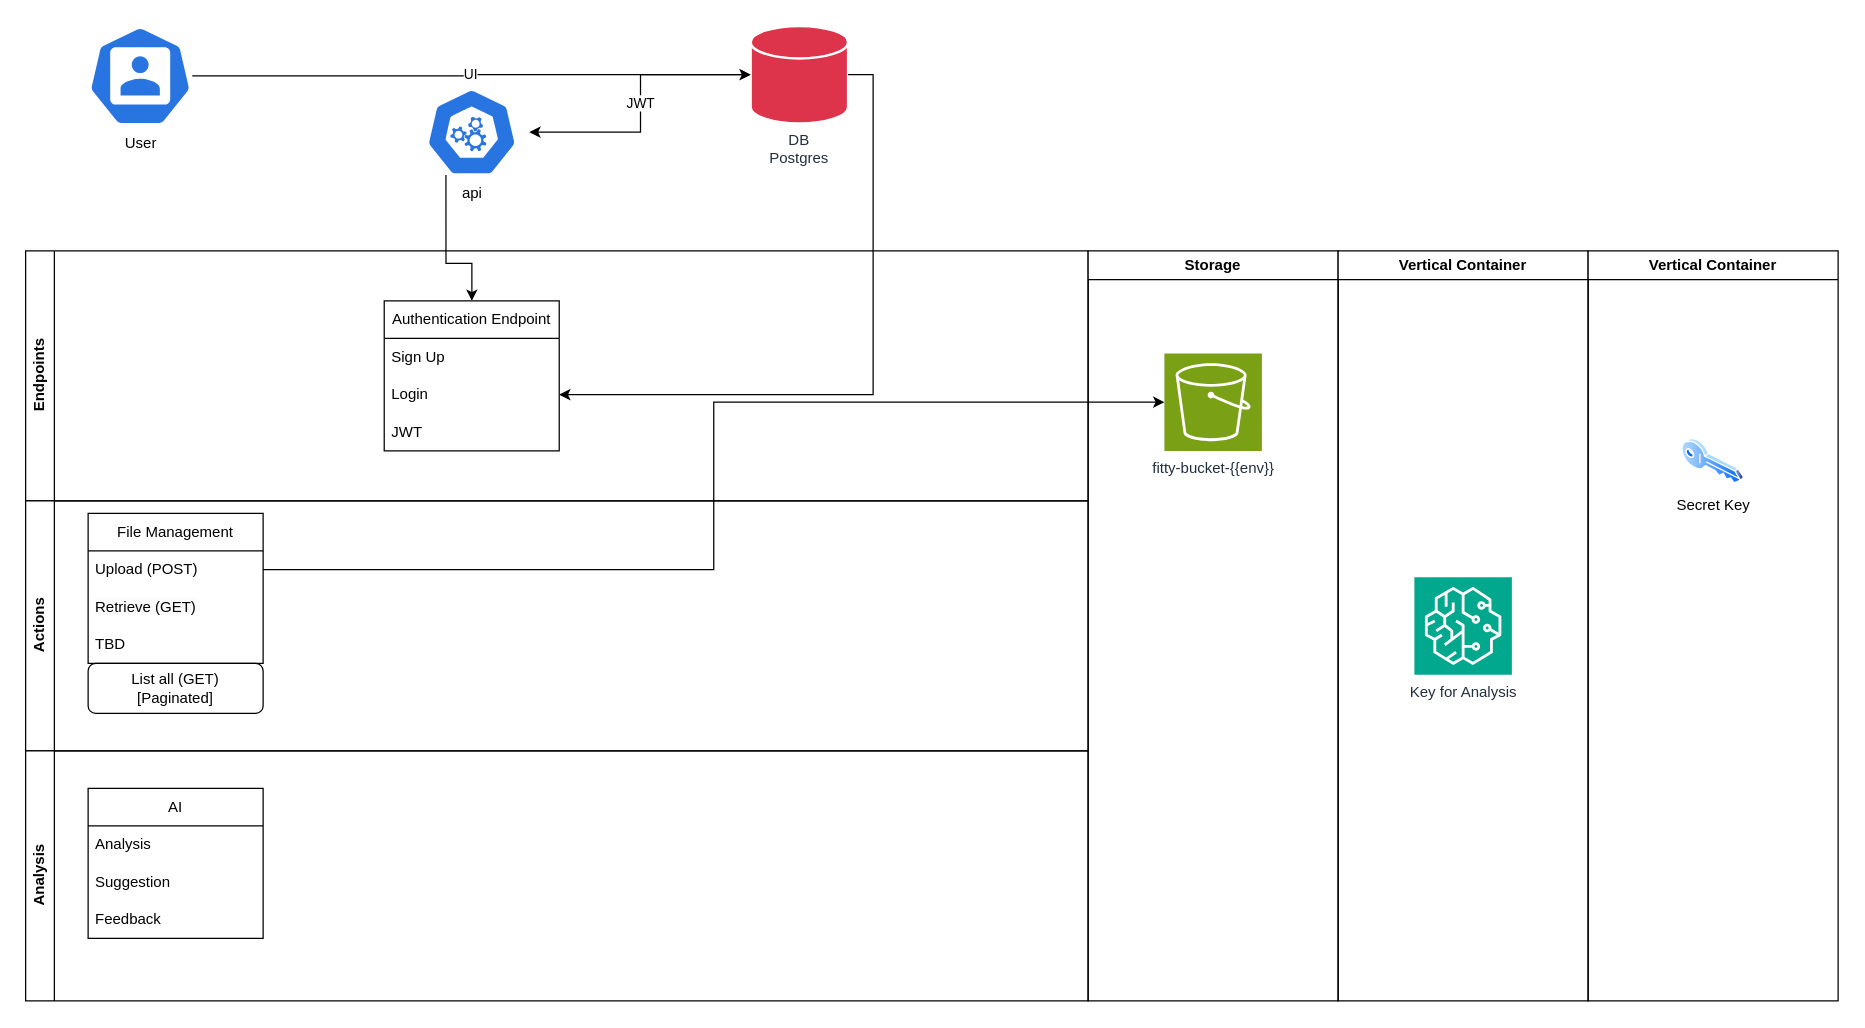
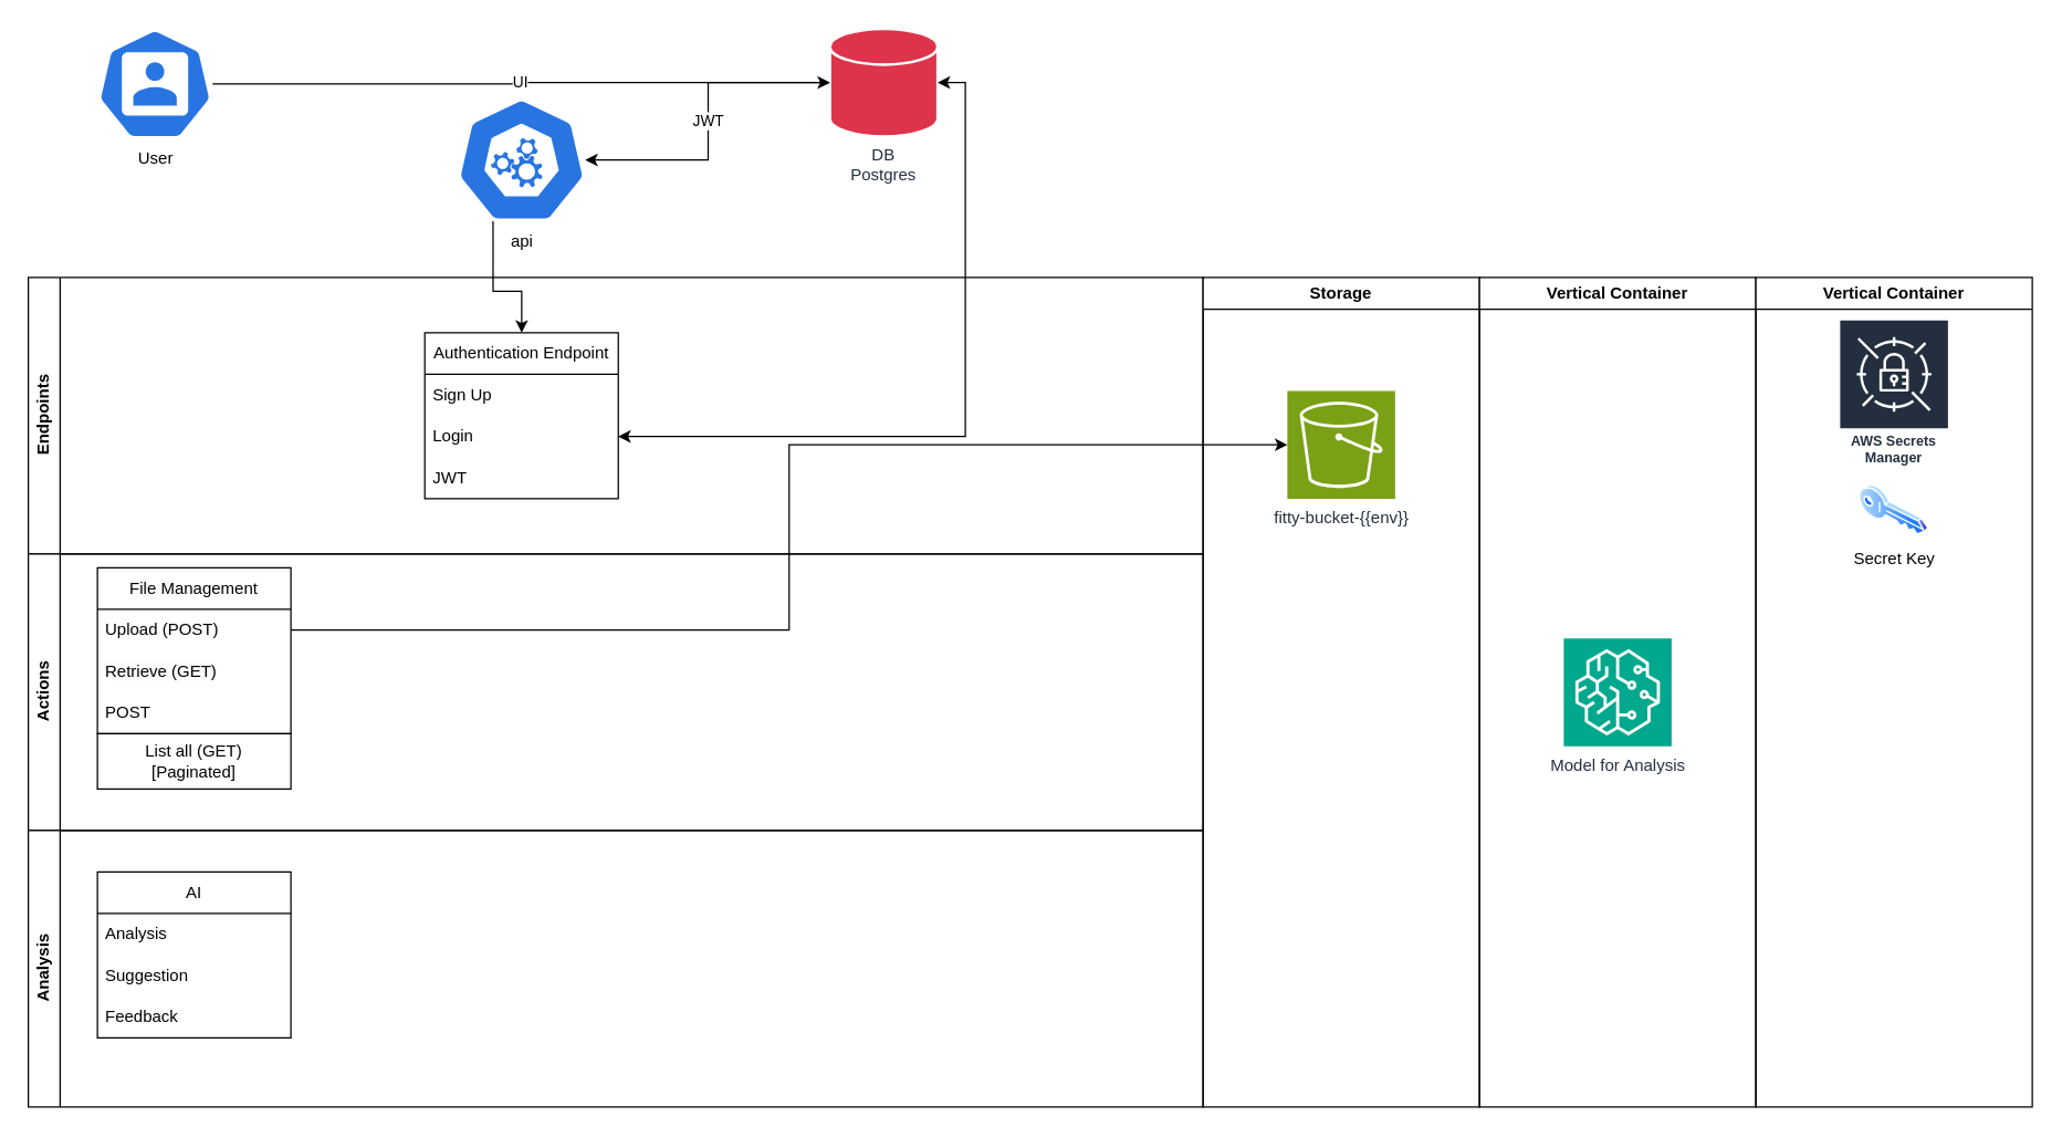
  <mxCell id="0" />
  <mxCell id="1" parent="0" />
  <mxCell id="2" style="edgeStyle=orthogonalEdgeStyle;rounded=0;orthogonalLoop=1;jettySize=auto;html=1;exitX=0.28;exitY=0.99;exitDx=0;exitDy=0;exitPerimeter=0;" parent="1" source="3" target="9" edge="1"><mxGeometry relative="1" as="geometry"><Array as="points"><mxPoint x="356" y="210" /><mxPoint x="377" y="210" /></Array></mxGeometry></mxCell>
- <mxCell id="3" value="api" style="aspect=fixed;sketch=0;html=1;dashed=0;whitespace=wrap;verticalLabelPosition=bottom;verticalAlign=top;fillColor=#2875E2;strokeColor=#ffffff;points=[[0.005,0.63,0],[0.1,0.2,0],[0.9,0.2,0],[0.5,0,0],[0.995,0.63,0],[0.72,0.99,0],[0.5,1,0],[0.28,0.99,0]];shape=mxgraph.kubernetes.icon2;prIcon=api" parent="1" vertex="1"><mxGeometry x="330" y="70" width="93.75" height="70" as="geometry" /></mxCell>
+ <mxCell id="3" value="api" style="aspect=fixed;sketch=0;html=1;dashed=0;whitespace=wrap;verticalLabelPosition=bottom;verticalAlign=top;fillColor=#2875E2;strokeColor=#ffffff;points=[[0.005,0.63,0],[0.1,0.2,0],[0.9,0.2,0],[0.5,0,0],[0.995,0.63,0],[0.72,0.99,0],[0.5,1,0],[0.28,0.99,0]];shape=mxgraph.kubernetes.icon2;prIcon=api" parent="1" vertex="1"><mxGeometry x="330" y="70" width="93.75" height="90" as="geometry" /></mxCell>
  <mxCell id="4" value="User&lt;div&gt;&lt;br&gt;&lt;/div&gt;" style="aspect=fixed;sketch=0;html=1;dashed=0;whitespace=wrap;verticalLabelPosition=bottom;verticalAlign=top;fillColor=#2875E2;strokeColor=#ffffff;points=[[0.005,0.63,0],[0.1,0.2,0],[0.9,0.2,0],[0.5,0,0],[0.995,0.63,0],[0.72,0.99,0],[0.5,1,0],[0.28,0.99,0]];shape=mxgraph.kubernetes.icon2;prIcon=user" parent="1" vertex="1"><mxGeometry x="70" y="20" width="83.33" height="80" as="geometry" /></mxCell>
  <mxCell id="5" value="DB&lt;div&gt;Postgres&lt;/div&gt;" style="sketch=0;outlineConnect=0;fontColor=#232F3E;fillColor=#DD344C;strokeColor=#ffffff;dashed=0;verticalLabelPosition=bottom;verticalAlign=top;align=center;html=1;fontSize=12;fontStyle=0;aspect=fixed;shape=mxgraph.flowchart.database;resIcon=mxgraph.aws4.cloud_directory;strokeWidth=2;whiteSpace=wrap;" parent="1" vertex="1"><mxGeometry x="600" y="20" width="78" height="78" as="geometry" /></mxCell>
  <mxCell id="6" value="JWT" style="edgeStyle=orthogonalEdgeStyle;rounded=0;orthogonalLoop=1;jettySize=auto;html=1;exitX=0.992;exitY=0.5;exitDx=0;exitDy=0;exitPerimeter=0;entryX=0;entryY=0.5;entryDx=0;entryDy=0;entryPerimeter=0;startArrow=classic;startFill=1;endArrow=open;" parent="1" source="3" target="5" edge="1"><mxGeometry relative="1" as="geometry" /></mxCell>
  <mxCell id="7" value="UI" style="edgeStyle=orthogonalEdgeStyle;rounded=0;orthogonalLoop=1;jettySize=auto;html=1;" parent="1" source="4" target="5" edge="1"><mxGeometry relative="1" as="geometry" /></mxCell>
  <mxCell id="8" value="Endpoints" style="swimlane;horizontal=0;whiteSpace=wrap;html=1;" parent="1" vertex="1"><mxGeometry y="200" width="850" height="200" as="geometry" x="20" /></mxCell>
  <mxCell id="9" value="Authentication Endpoint" style="swimlane;fontStyle=0;childLayout=stackLayout;horizontal=1;startSize=30;horizontalStack=0;resizeParent=1;resizeParentMax=0;resizeLast=0;collapsible=1;marginBottom=0;whiteSpace=wrap;html=1;" parent="8" vertex="1"><mxGeometry x="286.88" y="40" width="140" height="120" as="geometry" /></mxCell>
  <mxCell id="10" value="Sign Up" style="text;strokeColor=none;fillColor=none;align=left;verticalAlign=middle;spacingLeft=4;spacingRight=4;overflow=hidden;points=[[0,0.5],[1,0.5]];portConstraint=eastwest;rotatable=0;whiteSpace=wrap;html=1;" parent="9" vertex="1"><mxGeometry y="30" width="140" height="30" as="geometry" /></mxCell>
  <mxCell id="11" value="Login" style="text;strokeColor=none;fillColor=none;align=left;verticalAlign=middle;spacingLeft=4;spacingRight=4;overflow=hidden;points=[[0,0.5],[1,0.5]];portConstraint=eastwest;rotatable=0;whiteSpace=wrap;html=1;" parent="9" vertex="1"><mxGeometry y="60" width="140" height="30" as="geometry" /></mxCell>
  <mxCell id="12" value="JWT" style="text;strokeColor=none;fillColor=none;align=left;verticalAlign=middle;spacingLeft=4;spacingRight=4;overflow=hidden;points=[[0,0.5],[1,0.5]];portConstraint=eastwest;rotatable=0;whiteSpace=wrap;html=1;" parent="9" vertex="1"><mxGeometry y="90" width="140" height="30" as="geometry" /></mxCell>
  <mxCell id="13" value="Actions" style="swimlane;horizontal=0;whiteSpace=wrap;html=1;" parent="1" vertex="1"><mxGeometry y="400" width="850" height="200" as="geometry" x="20" /></mxCell>
  <mxCell id="14" value="File Management" style="swimlane;fontStyle=0;childLayout=stackLayout;horizontal=1;startSize=30;horizontalStack=0;resizeParent=1;resizeParentMax=0;resizeLast=0;collapsible=1;marginBottom=0;whiteSpace=wrap;html=1;" parent="13" vertex="1"><mxGeometry x="50" y="10" width="140" height="120" as="geometry" /></mxCell>
  <mxCell id="15" value="Upload (POST)" style="text;strokeColor=none;fillColor=none;align=left;verticalAlign=middle;spacingLeft=4;spacingRight=4;overflow=hidden;points=[[0,0.5],[1,0.5]];portConstraint=eastwest;rotatable=0;whiteSpace=wrap;html=1;" parent="14" vertex="1"><mxGeometry y="30" width="140" height="30" as="geometry" /></mxCell>
  <mxCell id="16" value="&lt;meta charset=&quot;utf-8&quot;&gt;&lt;span style=&quot;color: rgb(0, 0, 0); font-family: Helvetica; font-size: 12px; font-style: normal; font-variant-ligatures: normal; font-variant-caps: normal; font-weight: 400; letter-spacing: normal; orphans: 2; text-align: left; text-indent: 0px; text-transform: none; widows: 2; word-spacing: 0px; -webkit-text-stroke-width: 0px; white-space: normal; background-color: rgb(251, 251, 251); text-decoration-thickness: initial; text-decoration-style: initial; text-decoration-color: initial; display: inline !important; float: none;&quot;&gt;Retrieve (GET)&lt;/span&gt;" style="text;strokeColor=none;fillColor=none;align=left;verticalAlign=middle;spacingLeft=4;spacingRight=4;overflow=hidden;points=[[0,0.5],[1,0.5]];portConstraint=eastwest;rotatable=0;whiteSpace=wrap;html=1;" parent="14" vertex="1"><mxGeometry y="60" width="140" height="30" as="geometry" /></mxCell>
- <mxCell id="17" value="TBD" style="text;strokeColor=none;fillColor=none;align=left;verticalAlign=middle;spacingLeft=4;spacingRight=4;overflow=hidden;points=[[0,0.5],[1,0.5]];portConstraint=eastwest;rotatable=0;whiteSpace=wrap;html=1;" parent="14" vertex="1"><mxGeometry y="90" width="140" height="30" as="geometry" /></mxCell>
- <mxCell id="18" value="List all (GET)&lt;div&gt;[Paginated]&lt;/div&gt;" style="whiteSpace=wrap;html=1;rounded=1;" parent="13" vertex="1"><mxGeometry x="50" y="130" width="140" height="40" as="geometry" /></mxCell>
+ <mxCell id="17" value="POST" style="text;strokeColor=none;fillColor=none;align=left;verticalAlign=middle;spacingLeft=4;spacingRight=4;overflow=hidden;points=[[0,0.5],[1,0.5]];portConstraint=eastwest;rotatable=0;whiteSpace=wrap;html=1;" parent="14" vertex="1"><mxGeometry y="90" width="140" height="30" as="geometry" /></mxCell>
+ <mxCell id="18" value="List all (GET)&lt;div&gt;[Paginated]&lt;/div&gt;" style="rounded=0;whiteSpace=wrap;html=1;" parent="13" vertex="1"><mxGeometry x="50" y="130" width="140" height="40" as="geometry" /></mxCell>
  <mxCell id="19" value="Analysis" style="swimlane;horizontal=0;whiteSpace=wrap;html=1;" parent="1" vertex="1"><mxGeometry y="600" width="850" height="200" as="geometry" x="20" /></mxCell>
  <mxCell id="20" value="AI" style="swimlane;fontStyle=0;childLayout=stackLayout;horizontal=1;startSize=30;horizontalStack=0;resizeParent=1;resizeParentMax=0;resizeLast=0;collapsible=1;marginBottom=0;whiteSpace=wrap;html=1;" parent="19" vertex="1"><mxGeometry x="50" y="30" width="140" height="120" as="geometry" /></mxCell>
  <mxCell id="21" value="Analysis" style="text;strokeColor=none;fillColor=none;align=left;verticalAlign=middle;spacingLeft=4;spacingRight=4;overflow=hidden;points=[[0,0.5],[1,0.5]];portConstraint=eastwest;rotatable=0;whiteSpace=wrap;html=1;" parent="20" vertex="1"><mxGeometry y="30" width="140" height="30" as="geometry" /></mxCell>
  <mxCell id="22" value="Suggestion" style="text;strokeColor=none;fillColor=none;align=left;verticalAlign=middle;spacingLeft=4;spacingRight=4;overflow=hidden;points=[[0,0.5],[1,0.5]];portConstraint=eastwest;rotatable=0;whiteSpace=wrap;html=1;" parent="20" vertex="1"><mxGeometry y="60" width="140" height="30" as="geometry" /></mxCell>
  <mxCell id="23" value="Feedback" style="text;strokeColor=none;fillColor=none;align=left;verticalAlign=middle;spacingLeft=4;spacingRight=4;overflow=hidden;points=[[0,0.5],[1,0.5]];portConstraint=eastwest;rotatable=0;whiteSpace=wrap;html=1;" parent="20" vertex="1"><mxGeometry y="90" width="140" height="30" as="geometry" /></mxCell>
- <mxCell id="24" style="edgeStyle=orthogonalEdgeStyle;rounded=0;orthogonalLoop=1;jettySize=auto;html=1;entryX=1;entryY=0.5;entryDx=0;entryDy=0;entryPerimeter=0;startArrow=classic;startFill=1;endArrow=none;" parent="1" source="11" target="5" edge="1"><mxGeometry relative="1" as="geometry" /></mxCell>
+ <mxCell id="24" style="edgeStyle=orthogonalEdgeStyle;rounded=0;orthogonalLoop=1;jettySize=auto;html=1;entryX=1;entryY=0.5;entryDx=0;entryDy=0;entryPerimeter=0;startArrow=classic;startFill=1;" parent="1" source="11" target="5" edge="1"><mxGeometry relative="1" as="geometry" /></mxCell>
  <mxCell id="25" value="Storage" style="swimlane;whiteSpace=wrap;html=1;" parent="1" vertex="1"><mxGeometry x="870" y="200" width="200" height="600" as="geometry" /></mxCell>
  <mxCell id="26" value="fitty-bucket-{{env}}" style="sketch=0;points=[[0,0,0],[0.25,0,0],[0.5,0,0],[0.75,0,0],[1,0,0],[0,1,0],[0.25,1,0],[0.5,1,0],[0.75,1,0],[1,1,0],[0,0.25,0],[0,0.5,0],[0,0.75,0],[1,0.25,0],[1,0.5,0],[1,0.75,0]];outlineConnect=0;fontColor=#232F3E;fillColor=#7AA116;strokeColor=#ffffff;dashed=0;verticalLabelPosition=bottom;verticalAlign=top;align=center;html=1;fontSize=12;fontStyle=0;aspect=fixed;shape=mxgraph.aws4.resourceIcon;resIcon=mxgraph.aws4.s3;" parent="25" vertex="1"><mxGeometry x="61" y="82" width="78" height="78" as="geometry" /></mxCell>
  <mxCell id="27" style="edgeStyle=orthogonalEdgeStyle;rounded=0;orthogonalLoop=1;jettySize=auto;html=1;entryX=0;entryY=0.5;entryDx=0;entryDy=0;entryPerimeter=0;" parent="1" source="15" target="26" edge="1"><mxGeometry relative="1" as="geometry" /></mxCell>
  <mxCell id="28" value="Vertical Container" style="swimlane;whiteSpace=wrap;html=1;" parent="1" vertex="1"><mxGeometry x="1070" y="200" width="200" height="600" as="geometry" /></mxCell>
- <mxCell id="29" value="Key for Analysis" style="sketch=0;points=[[0,0,0],[0.25,0,0],[0.5,0,0],[0.75,0,0],[1,0,0],[0,1,0],[0.25,1,0],[0.5,1,0],[0.75,1,0],[1,1,0],[0,0.25,0],[0,0.5,0],[0,0.75,0],[1,0.25,0],[1,0.5,0],[1,0.75,0]];outlineConnect=0;fontColor=#232F3E;fillColor=#01A88D;strokeColor=#ffffff;dashed=0;verticalLabelPosition=bottom;verticalAlign=top;align=center;html=1;fontSize=12;fontStyle=0;aspect=fixed;shape=mxgraph.aws4.resourceIcon;resIcon=mxgraph.aws4.sagemaker;" parent="28" vertex="1"><mxGeometry x="61" y="261" width="78" height="78" as="geometry" /></mxCell>
+ <mxCell id="29" value="Model for Analysis" style="sketch=0;points=[[0,0,0],[0.25,0,0],[0.5,0,0],[0.75,0,0],[1,0,0],[0,1,0],[0.25,1,0],[0.5,1,0],[0.75,1,0],[1,1,0],[0,0.25,0],[0,0.5,0],[0,0.75,0],[1,0.25,0],[1,0.5,0],[1,0.75,0]];outlineConnect=0;fontColor=#232F3E;fillColor=#01A88D;strokeColor=#ffffff;dashed=0;verticalLabelPosition=bottom;verticalAlign=top;align=center;html=1;fontSize=12;fontStyle=0;aspect=fixed;shape=mxgraph.aws4.resourceIcon;resIcon=mxgraph.aws4.sagemaker;" parent="28" vertex="1"><mxGeometry x="61" y="261" width="78" height="78" as="geometry" /></mxCell>
  <mxCell id="30" value="Vertical Container" style="swimlane;whiteSpace=wrap;html=1;" vertex="1" parent="1"><mxGeometry x="1270" y="200" width="200" height="600" as="geometry" /></mxCell>
  <mxCell id="31" value="Secret Key" style="image;aspect=fixed;perimeter=ellipsePerimeter;html=1;align=center;shadow=0;dashed=0;spacingTop=3;image=img/lib/active_directory/key.svg;" vertex="1" parent="30"><mxGeometry x="75" y="150" width="50" height="37" as="geometry" /></mxCell>
+ <mxCell id="32" value="AWS Secrets Manager" style="sketch=0;outlineConnect=0;fontColor=#232F3E;gradientColor=none;strokeColor=#ffffff;fillColor=#232F3E;dashed=0;verticalLabelPosition=middle;verticalAlign=bottom;align=center;html=1;whiteSpace=wrap;fontSize=10;fontStyle=1;spacing=3;shape=mxgraph.aws4.productIcon;prIcon=mxgraph.aws4.secrets_manager;" vertex="1" parent="30"><mxGeometry x="60" y="30" width="80" height="110" as="geometry" /></mxCell>
